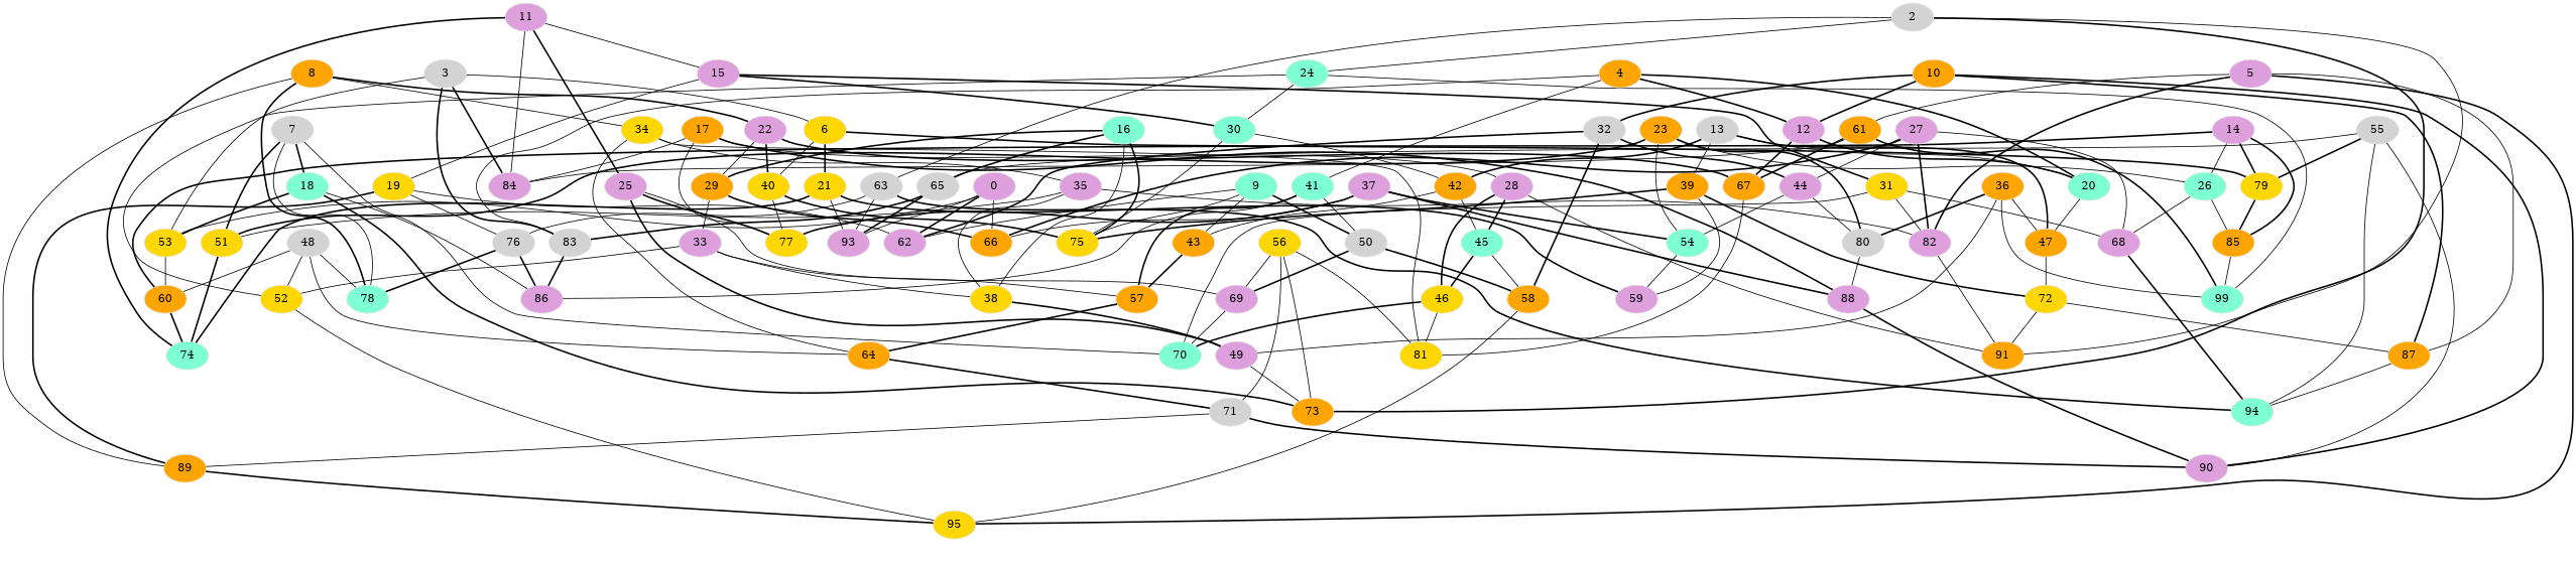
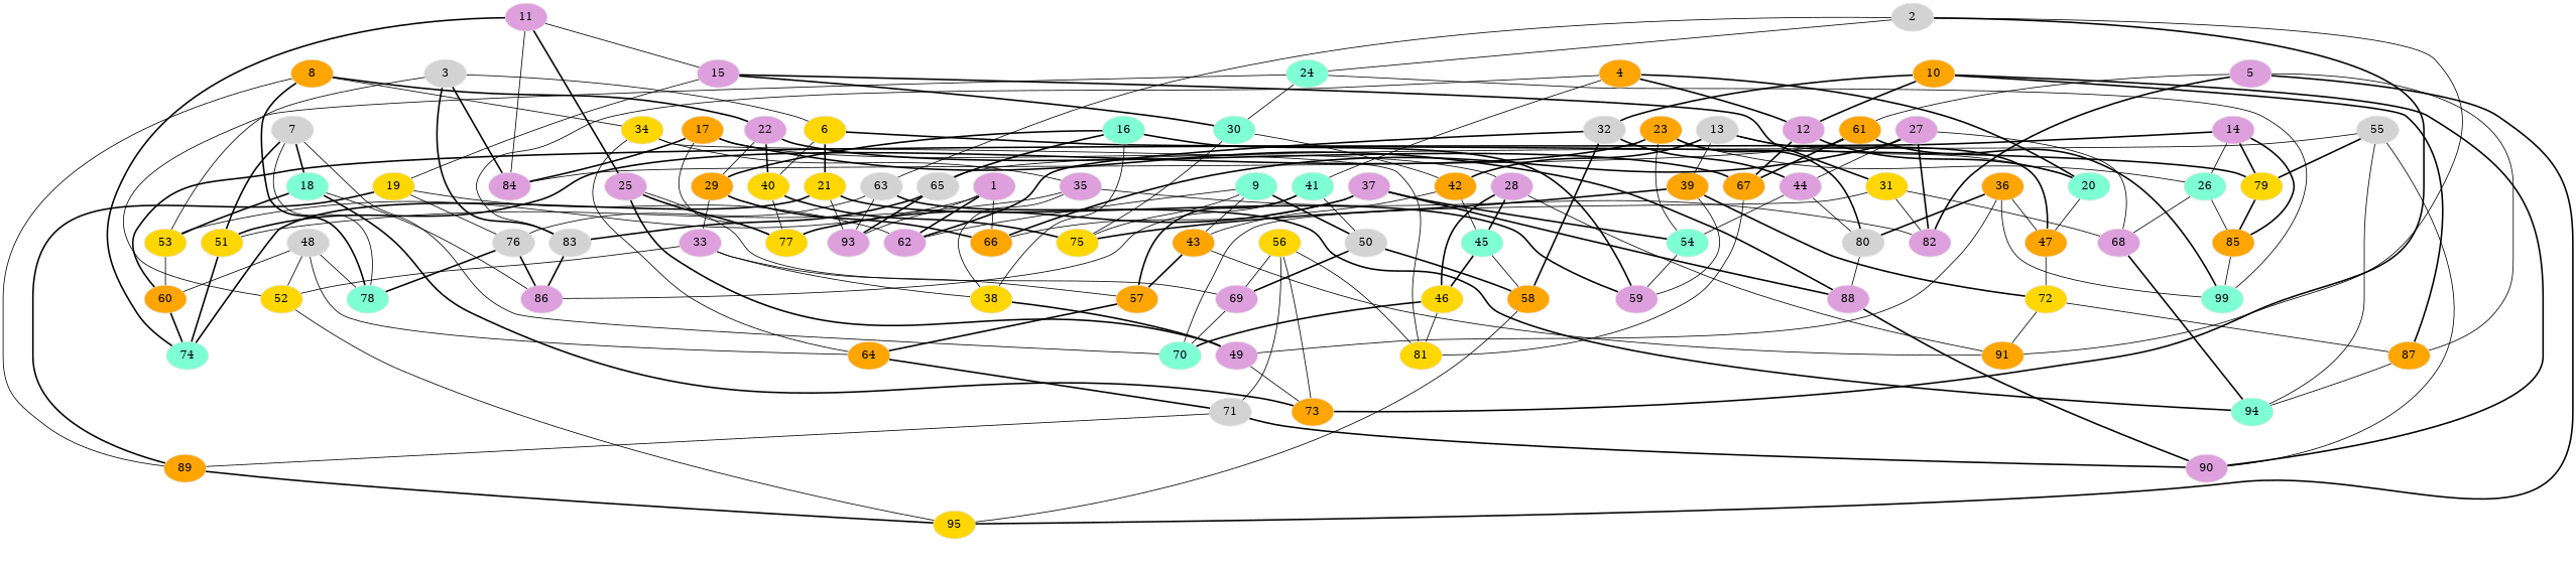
  graph {
    node [color=gray90 fillcolor=plum style=filled]
    edge [style=solid]
    53 [fillcolor=gold]
-   1 [label=0]
+   1
    62
    66 [fillcolor=orange]
    93
    60 [fillcolor=orange]
    2 [fillcolor=lightgrey]
    24 [fillcolor=aquamarine]
    63 [fillcolor=lightgrey]
    73 [fillcolor=orange]
    91 [fillcolor=orange]
    30 [fillcolor=aquamarine]
    52 [fillcolor=gold]
    n14 [fillcolor=aquamarine label=99]
    76 [fillcolor=lightgrey]
    94 [fillcolor=aquamarine]
    3 [fillcolor=lightgrey]
    6 [fillcolor=gold]
    83 [fillcolor=lightgrey]
    84
    21 [fillcolor=gold]
    40 [fillcolor=gold]
    79 [fillcolor=gold]
    86
    4 [fillcolor=orange]
    12
    20 [fillcolor=aquamarine]
    41 [fillcolor=aquamarine]
    67 [fillcolor=orange]
    47 [fillcolor=orange]
    50 [fillcolor=lightgrey]
    57 [fillcolor=orange]
    61 [fillcolor=orange]
    5
    82
    87 [fillcolor=orange]
    95 [fillcolor=gold]
    74 [fillcolor=aquamarine]
    59
    75 [fillcolor=gold]
    77 [fillcolor=gold]
    85 [fillcolor=orange]
    7 [fillcolor=lightgrey]
    18 [fillcolor=aquamarine]
    51 [fillcolor=gold]
    70 [fillcolor=aquamarine]
    78 [fillcolor=aquamarine]
    8 [fillcolor=orange]
    22
    34 [fillcolor=gold]
    89 [fillcolor=orange]
    29 [fillcolor=orange]
    35
    64 [fillcolor=orange]
    81 [fillcolor=gold]
    9 [fillcolor=aquamarine]
    43 [fillcolor=orange]
    69
    58 [fillcolor=orange]
    10 [fillcolor=orange]
    32 [fillcolor=lightgrey]
    90
    44
    11
    15
    25
    19 [fillcolor=gold]
    31 [fillcolor=gold]
    49
    13 [fillcolor=lightgrey]
    39 [fillcolor=orange]
    42 [fillcolor=orange]
    72 [fillcolor=gold]
    45 [fillcolor=aquamarine]
    14
    26 [fillcolor=aquamarine]
    68
    16 [fillcolor=aquamarine]
    38 [fillcolor=gold]
    65 [fillcolor=lightgrey]
    33
    17 [fillcolor=orange]
    28
    88
    46 [fillcolor=gold]
    23 [fillcolor=orange]
    54 [fillcolor=aquamarine]
    80 [fillcolor=lightgrey]
    27
    71 [fillcolor=lightgrey]
    36 [fillcolor=orange]
    37
    48 [fillcolor=lightgrey]
    55 [fillcolor=lightgrey]
    56 [fillcolor=gold]
    53 -- 60
    1 -- 53
    1 -- 62 [style=bold]
    1 -- 66
    1 -- 93
    60 -- 74 [style=bold]
    2 -- 24
    2 -- 63
    2 -- 73 [style=bold]
    2 -- 91
    24 -- 30
    24 -- 52
    24 -- n14
    63 -- 93
    63 -- 76
    63 -- 94 [style=bold]
    30 -- 75
    30 -- 42
    52 -- 95
    76 -- 86 [style=bold]
    76 -- 78 [style=bold]
    3 -- 53
    3 -- 6
    3 -- 83 [style=bold]
    3 -- 84 [style=bold]
    6 -- 21 [style=bold]
    6 -- 40
    6 -- 79 [style=bold]
    83 -- 86 [style=bold]
    21 -- 93
    21 -- 74 [style=bold]
    21 -- 59 [style=bold]
    40 -- 75 [style=bold]
    40 -- 77
    79 -- 85 [style=bold]
    4 -- 83
    4 -- 12 [style=bold]
    4 -- 20 [style=bold]
    4 -- 41
    12 -- 20 [style=bold]
    12 -- 67 [style=bold]
    20 -- 47
    41 -- 86
    41 -- 50
    41 -- 57 [style=bold]
    67 -- 81
    47 -- 72
    50 -- 69 [style=bold]
    50 -- 58 [style=bold]
    57 -- 64 [style=bold]
    61 -- n14 [style=bold]
    61 -- 84
    61 -- 67 [style=bold]
    5 -- 61
    5 -- 82 [style=bold]
    5 -- 87
    5 -- 95 [style=bold]
    87 -- 94
    85 -- n14
    7 -- 18 [style=bold]
    7 -- 51 [style=bold]
    7 -- 70
    7 -- 78
    18 -- 53 [style=bold]
    18 -- 73 [style=bold]
    18 -- 86
    51 -- 74 [style=bold]
    8 -- 78 [style=bold]
    8 -- 22 [style=bold]
    8 -- 34
    8 -- 89
    22 -- 40 [style=bold]
    22 -- 67 [style=bold]
    22 -- 29
    34 -- 35
    34 -- 64
    34 -- 81
    89 -- 95 [style=bold]
    29 -- 66 [style=bold]
    29 -- 33
    35 -- 82
    35 -- 51
    35 -- 38
    64 -- 71 [style=bold]
    9 -- 62
    9 -- 50 [style=bold]
    9 -- 75
    9 -- 43
-   82 -- 91
+   43 -- 91
    43 -- 57 [style=bold]
    69 -- 70
    58 -- 95
    10 -- 12 [style=bold]
    10 -- 87 [style=bold]
    10 -- 32 [style=bold]
    10 -- 90 [style=bold]
    32 -- 62 [style=bold]
    32 -- 58 [style=bold]
    32 -- 44 [style=bold]
    44 -- 54
    44 -- 80
    11 -- 84
    11 -- 74 [style=bold]
    11 -- 15
    11 -- 25 [style=bold]
    15 -- 30 [style=bold]
    15 -- 19
    15 -- 31 [style=bold]
    25 -- 77 [style=bold]
    25 -- 69
    25 -- 49 [style=bold]
    19 -- 62
    19 -- 76
    19 -- 89 [style=bold]
    31 -- 82
    31 -- 70
    31 -- 68
    49 -- 73
    13 -- 20
    13 -- 47 [style=bold]
    13 -- 39
    13 -- 42 [style=bold]
    39 -- 59
    39 -- 75 [style=bold]
    39 -- 72 [style=bold]
    42 -- 43
    42 -- 45
    72 -- 91
    72 -- 87
    45 -- 58
    45 -- 46 [style=bold]
    14 -- 60 [style=bold]
    14 -- 79 [style=bold]
    14 -- 85 [style=bold]
    14 -- 26
    26 -- 85
    26 -- 68
    68 -- 94 [style=bold]
-   16 -- 75 [style=bold]
+   16 -- 59 [style=bold]
    16 -- 29 [style=bold]
    16 -- 38
    16 -- 65 [style=bold]
    38 -- 49 [style=bold]
    65 -- 93 [style=bold]
    65 -- 83 [style=bold]
    33 -- 52
    33 -- 57
    33 -- 38
-   17 -- 84
+   17 -- 84 [style=bold]
    17 -- 77
    17 -- 28
    17 -- 88 [style=bold]
    28 -- 91
    28 -- 45 [style=bold]
    28 -- 46 [style=bold]
    88 -- 90 [style=bold]
    46 -- 70 [style=bold]
    46 -- 81
    23 -- 51 [style=bold]
    23 -- 26
    23 -- 54
    23 -- 80 [style=bold]
    54 -- 59
    80 -- 88
    27 -- 66 [style=bold]
    27 -- 82 [style=bold]
    27 -- 44
    27 -- 68
    71 -- 89
    71 -- 90 [style=bold]
    36 -- n14
    36 -- 47
    36 -- 49
    36 -- 80 [style=bold]
    37 -- 66
    37 -- 77 [style=bold]
    37 -- 88 [style=bold]
    37 -- 54 [style=bold]
    48 -- 60
    48 -- 52
    48 -- 78
    48 -- 64
    55 -- 94
    55 -- 79 [style=bold]
    55 -- 90
    55 -- 65
    56 -- 73
    56 -- 81
    56 -- 69
    56 -- 71
  }
